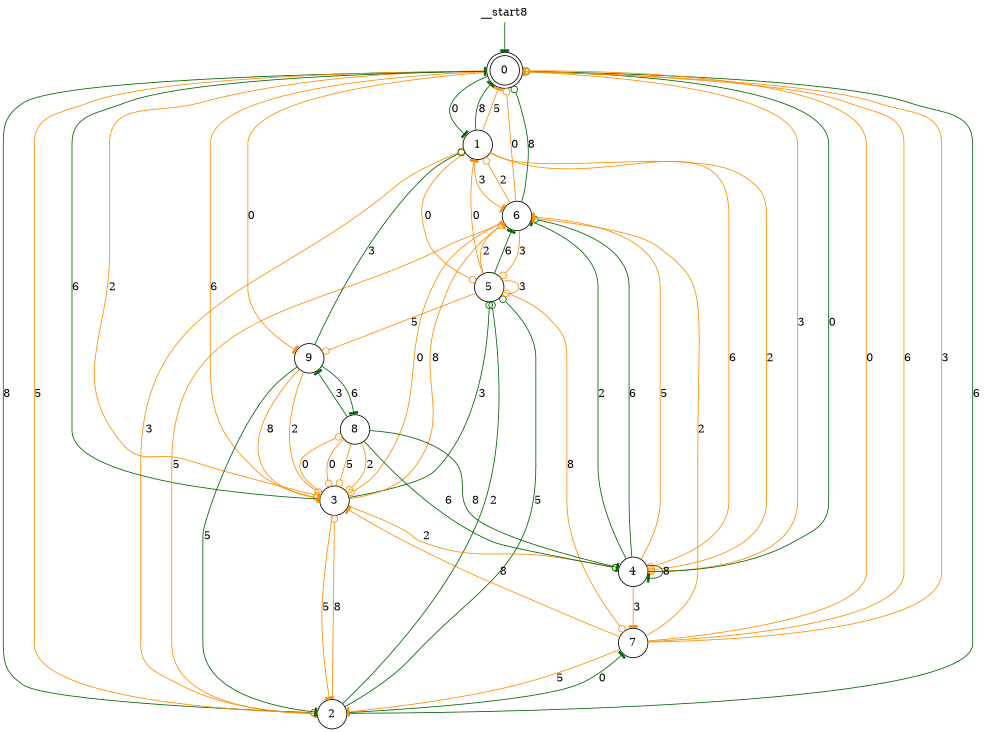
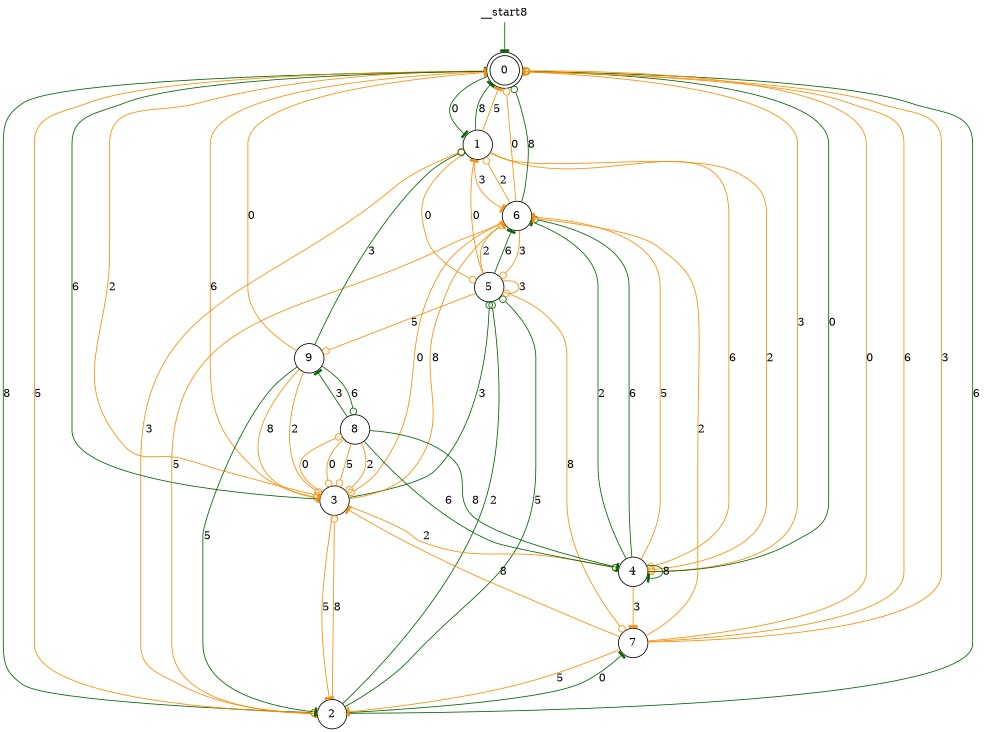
  digraph {
    node [shape=circle]
    edge [arrowhead=odot color=darkorange]
    n1 [label=0 shape=doublecircle]
    n2 [label=1]
    n3 [label=2]
    n4 [label=3]
    n5 [label=4]
    n6 [label=5]
    n7 [label=6]
    n8 [label=7]
    n9 [label=8]
    n10 [label=9]
    n11 [height=0 label=__start8 shape=none width=0]
    n1 -> n2 [arrowhead=tee color=darkgreen label=0]
    n1 -> n3 [color=darkgreen label=8]
    n1 -> n3 [label=5]
    n1 -> n4 [label=2]
    n1 -> n4 [label=6]
    n1 -> n5 [label=3]
    n2 -> n1 [arrowhead=tee color=darkgreen label=8]
    n2 -> n1 [arrowhead=tee label=5]
    n2 -> n5 [label=2]
    n2 -> n5 [label=6]
    n2 -> n6 [label=0]
    n2 -> n7 [arrowhead=tee label=3]
    n3 -> n1 [color=darkgreen label=6]
    n3 -> n2 [label=3]
    n3 -> n4 [label=8]
    n3 -> n6 [color=darkgreen label=2]
    n3 -> n6 [color=darkgreen label=5]
    n3 -> n8 [arrowhead=tee color=darkgreen label=0]
    n4 -> n1 [arrowhead=tee color=darkgreen label=6]
    n4 -> n3 [arrowhead=tee label=5]
    n4 -> n5 [label=2]
    n4 -> n6 [color=darkgreen label=3]
    n4 -> n7 [arrowhead=tee label=8]
    n4 -> n9 [label=0]
    n5 -> n1 [color=darkgreen label=0]
    n5 -> n5 [arrowhead=tee color=darkgreen label=8]
    n5 -> n7 [arrowhead=tee color=darkgreen label=2]
    n5 -> n7 [color=darkgreen label=6]
    n5 -> n7 [arrowhead=tee label=5]
    n5 -> n8 [arrowhead=tee label=3]
    n6 -> n2 [arrowhead=tee label=0]
    n6 -> n6 [label=3]
    n6 -> n7 [label=2]
    n6 -> n7 [arrowhead=tee color=darkgreen label=6]
    n6 -> n8 [label=8]
    n6 -> n10 [label=5]
    n7 -> n1 [label=0]
    n7 -> n1 [color=darkgreen label=8]
    n7 -> n2 [label=2]
    n7 -> n3 [arrowhead=tee label=5]
    n7 -> n4 [label=0]
    n7 -> n6 [label=3]
    n8 -> n1 [label=0]
    n8 -> n1 [label=6]
    n8 -> n1 [arrowhead=tee label=3]
    n8 -> n3 [arrowhead=tee label=5]
    n8 -> n4 [arrowhead=tee label=8]
    n8 -> n7 [arrowhead=tee label=2]
    n9 -> n4 [label=0]
    n9 -> n4 [label=2]
    n9 -> n4 [label=5]
    n9 -> n5 [arrowhead=tee color=darkgreen label=8]
    n9 -> n5 [color=darkgreen label=6]
    n9 -> n10 [arrowhead=tee color=darkgreen label=3]
-   n1 -> n10 [arrowhead=tee label=0]
+   n10 -> n1 [arrowhead=tee label=0]
    n10 -> n2 [color=darkgreen label=3]
    n10 -> n3 [arrowhead=tee color=darkgreen label=5]
    n10 -> n4 [arrowhead=tee label=8]
    n10 -> n4 [label=2]
-   n10 -> n9 [arrowhead=tee color=darkgreen label=6]
+   n10 -> n9 [color=darkgreen label=6]
    n11 -> n1 [arrowhead=tee color=darkgreen]
  }
